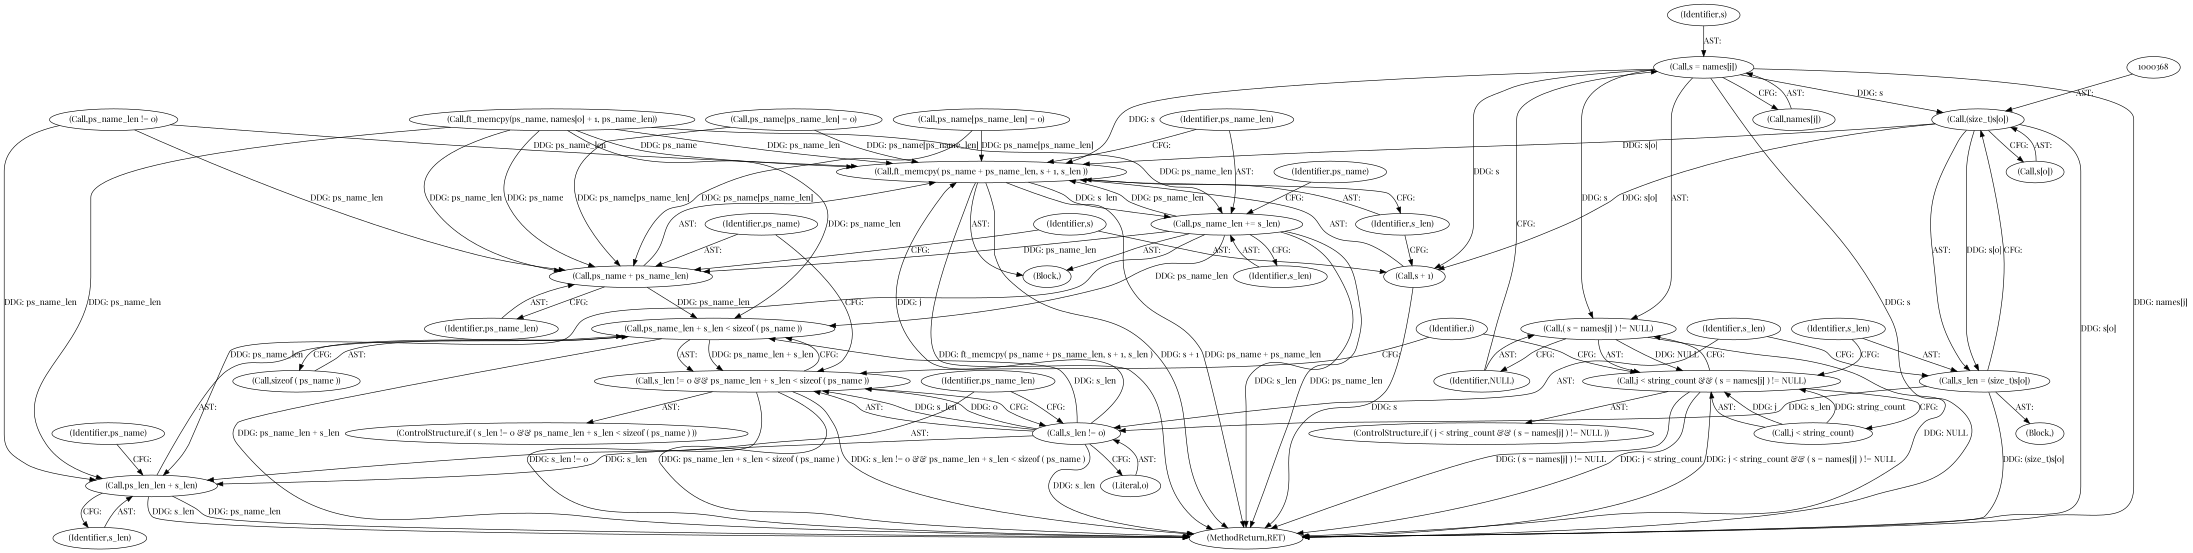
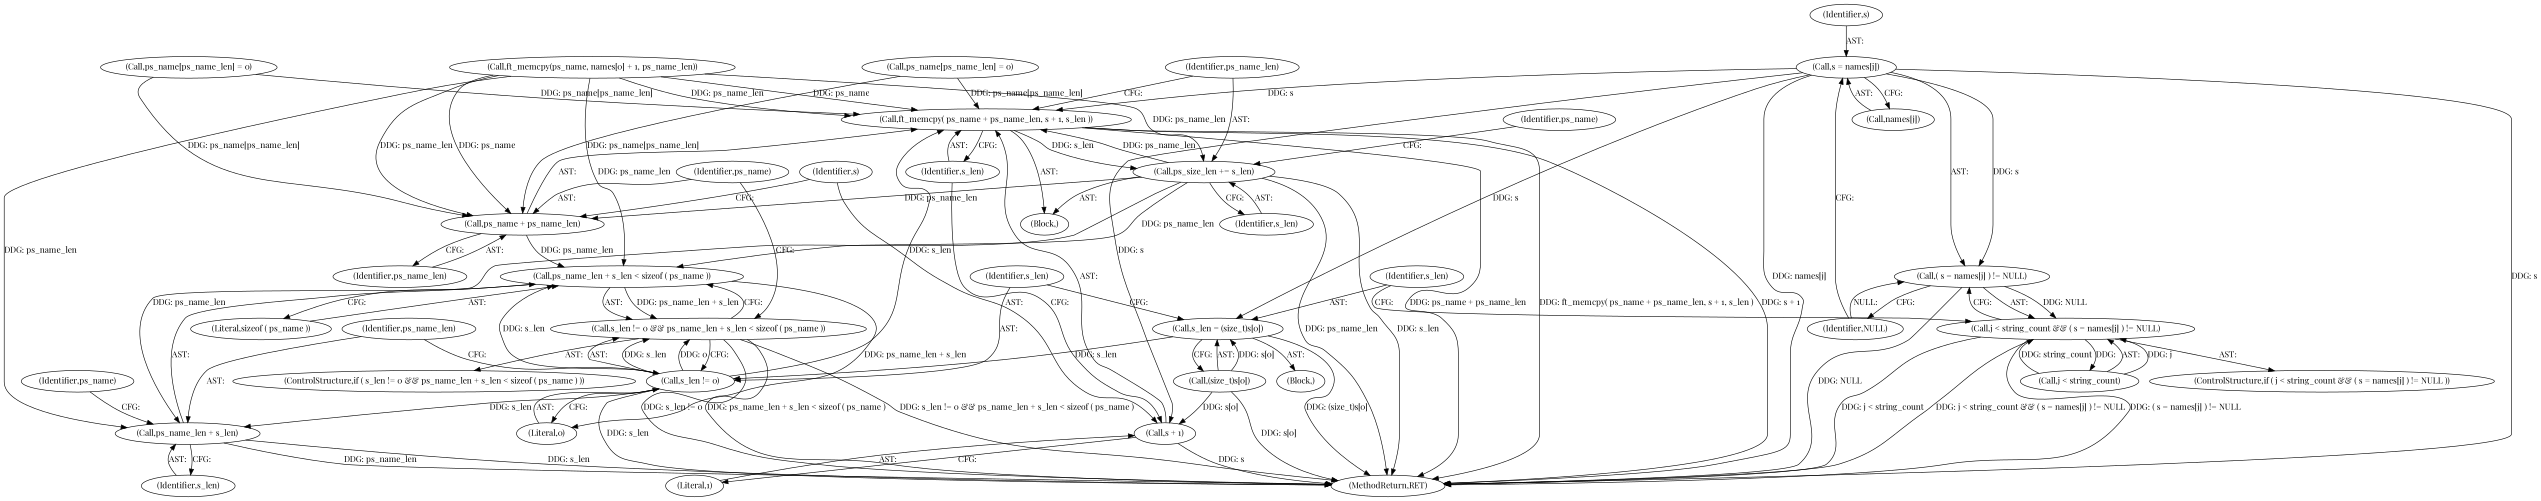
  digraph {
    fontname="Playfair Display"
    node [fontname="Playfair Display"]
    edge [fontname="Playfair Display"]
    n1 [label="(Call,s = names[j])"]
    n2 [label="(Call,( s = names[j] ) != NULL)"]
    n3 [label="(Call,(size_t)s[0])"]
    n4 [label="(Call,ft_memcpy( ps_name + ps_name_len, s + 1, s_len ))"]
    n5 [label="(Call,s + 1)"]
    n6 [label="(MethodReturn,RET)"]
    n7 [label="(Call,names[j])"]
    n8 [label="(Call,j < string_count && ( s = names[j] ) != NULL)"]
    n9 [label="(Identifier,NULL)"]
    n10 [label="(Call,s_len = (size_t)s[0])"]
-   n11 [label="(Call,s[0])"]
-   n12 [label="(Call,ps_name_len += s_len)"]
+   n12 [label="(Call,ps_size_len += s_len)"]
    n13 [label="(Identifier,s_len)"]
    n14 [label="(Block,)"]
+   n15 [label="(Literal,1)"]
    n16 [label="(Call,j < string_count)"]
    n17 [label="(ControlStructure,if ( j < string_count && ( s = names[j] ) != NULL ))"]
    n18 [label="(Call,s_len != 0)"]
    n19 [label="(Block,)"]
    n20 [label="(Call,s_len != 0 && ps_name_len + s_len < sizeof ( ps_name ))"]
    n21 [label="(Call,ps_name_len + s_len < sizeof ( ps_name ))"]
-   n22 [label="(Call,ps_len_len + s_len)"]
+   n22 [label="(Call,ps_name_len + s_len)"]
    n23 [label="(Literal,0)"]
    n24 [label="(ControlStructure,if ( s_len != 0 && ps_name_len + s_len < sizeof ( ps_name ) ))"]
-   n25 [label="(Call,sizeof ( ps_name ))"]
+   n25 [label="(Literal,sizeof ( ps_name ))"]
    n26 [label="(Identifier,s_len)"]
    n27 [label="(Call,ps_name + ps_name_len)"]
    n28 [label="(Identifier,s_len)"]
    n29 [label="(Identifier,ps_name_len)"]
-   n30 [label="(Call,ps_name_len != 0)"]
    n31 [label="(Identifier,s_len)"]
    n32 [label="(Identifier,ps_name_len)"]
    n33 [label="(Call,ft_memcpy(ps_name, names[0] + 1, ps_name_len))"]
-   n34 [label="(Identifier,i)"]
    n35 [label="(Identifier,s)"]
    n36 [label="(Call,ps_name[ps_name_len] = 0)"]
    n37 [label="(Identifier,s_len)"]
    n38 [label="(Identifier,ps_name)"]
    n39 [label="(Identifier,ps_name_len)"]
    n40 [label="(Identifier,s)"]
    n41 [label="(Call,ps_name[ps_name_len] = 0)"]
    n42 [label="(Identifier,ps_name)"]
    n43 [label="(Identifier,ps_name)"]
-   1000368
    n1 -> n2 [label="AST: "]
    n1 -> n2 [label="DDG: s"]
-   n1 -> n3 [label="DDG: s"]
+   n1 -> n10 [label="DDG: s"]
    n1 -> n4 [label="DDG: s"]
    n1 -> n5 [label="DDG: s"]
    n1 -> n6 [label="DDG: s"]
    n1 -> n6 [label="DDG: names[j]"]
    n1 -> n7 [label="CFG: "]
    n2 -> n6 [label="DDG: NULL"]
    n2 -> n8 [label="AST: "]
    n2 -> n8 [label="DDG: NULL"]
    n2 -> n9 [label="CFG: "]
-   n3 -> n4 [label="DDG: s[0]"]
    n3 -> n5 [label="DDG: s[0]"]
    n3 -> n6 [label="DDG: s[0]"]
    n3 -> n10 [label="AST: "]
    n3 -> n10 [label="DDG: s[0]"]
-   n3 -> n11 [label="CFG: "]
    n4 -> n6 [label="DDG: ft_memcpy( ps_name + ps_name_len, s + 1, s_len )"]
    n4 -> n6 [label="DDG: s + 1"]
    n4 -> n6 [label="DDG: ps_name + ps_name_len"]
    n4 -> n12 [label="DDG: s_len"]
    n4 -> n13 [label="CFG: "]
    n4 -> n14 [label="AST: "]
    n5 -> n4 [label="AST: "]
    n5 -> n6 [label="DDG: s"]
+   n5 -> n15 [label="CFG: "]
    n7 -> n1 [label="AST: "]
    n8 -> n2 [label="CFG: "]
    n8 -> n6 [label="DDG: ( s = names[j] ) != NULL"]
    n8 -> n6 [label="DDG: j < string_count"]
    n8 -> n6 [label="DDG: j < string_count && ( s = names[j] ) != NULL"]
-   n8 -> n16 [label="CFG: "]
+   n8 -> n16 [label="DDG: "]
    n8 -> n17 [label="AST: "]
    n9 -> n1 [label="CFG: "]
-   n9 -> n2 [label="AST: "]
+   n9 -> n2 [label="NULL: "]
    n10 -> n3 [label="CFG: "]
    n10 -> n6 [label="DDG: (size_t)s[0]"]
    n10 -> n18 [label="DDG: s_len"]
    n10 -> n19 [label="AST: "]
-   n11 -> n3 [label="AST: "]
    n12 -> n4 [label="DDG: ps_name_len"]
    n12 -> n6 [label="DDG: s_len"]
    n12 -> n6 [label="DDG: ps_name_len"]
    n12 -> n14 [label="AST: "]
    n12 -> n21 [label="DDG: ps_name_len"]
    n12 -> n22 [label="DDG: ps_name_len"]
    n12 -> n27 [label="DDG: ps_name_len"]
    n12 -> n28 [label="CFG: "]
    n13 -> n4 [label="AST: "]
    n13 -> n5 [label="CFG: "]
+   n15 -> n5 [label="AST: "]
    n16 -> n8 [label="AST: "]
    n16 -> n8 [label="DDG: j"]
    n16 -> n8 [label="DDG: string_count"]
-   n18 -> n4 [label="DDG: j"]
+   n18 -> n4 [label="DDG: s_len"]
    n18 -> n6 [label="DDG: s_len"]
    n18 -> n20 [label="AST: "]
    n18 -> n20 [label="DDG: s_len"]
    n18 -> n20 [label="DDG: 0"]
    n18 -> n21 [label="DDG: s_len"]
    n18 -> n22 [label="DDG: s_len"]
    n18 -> n23 [label="CFG: "]
    n20 -> n6 [label="DDG: ps_name_len + s_len < sizeof ( ps_name )"]
    n20 -> n6 [label="DDG: s_len != 0 && ps_name_len + s_len < sizeof ( ps_name )"]
    n20 -> n6 [label="DDG: s_len != 0"]
    n20 -> n18 [label="CFG: "]
    n20 -> n21 [label="CFG: "]
    n20 -> n24 [label="AST: "]
-   n21 -> n6 [label="DDG: ps_name_len + s_len"]
+   n21 -> n23 [label="DDG: ps_name_len + s_len"]
    n21 -> n20 [label="AST: "]
    n21 -> n20 [label="DDG: ps_name_len + s_len"]
    n21 -> n25 [label="CFG: "]
    n22 -> n6 [label="DDG: s_len"]
    n22 -> n6 [label="DDG: ps_name_len"]
    n22 -> n21 [label="AST: "]
    n22 -> n26 [label="CFG: "]
    n23 -> n18 [label="AST: "]
    n25 -> n21 [label="AST: "]
    n26 -> n22 [label="AST: "]
    n27 -> n4 [label="AST: "]
    n27 -> n21 [label="DDG: ps_name_len"]
    n27 -> n29 [label="CFG: "]
    n28 -> n12 [label="AST: "]
    n29 -> n27 [label="AST: "]
-   n30 -> n4 [label="DDG: ps_name_len"]
-   n30 -> n22 [label="DDG: ps_name_len"]
-   n30 -> n27 [label="DDG: ps_name_len"]
    n31 -> n8 [label="CFG: "]
    n31 -> n10 [label="AST: "]
    n32 -> n4 [label="CFG: "]
    n32 -> n12 [label="AST: "]
    n33 -> n4 [label="DDG: ps_name"]
    n33 -> n4 [label="DDG: ps_name_len"]
    n33 -> n12 [label="DDG: ps_name_len"]
    n33 -> n21 [label="DDG: ps_name_len"]
    n33 -> n22 [label="DDG: ps_name_len"]
    n33 -> n27 [label="DDG: ps_name"]
    n33 -> n27 [label="DDG: ps_name_len"]
-   n34 -> n8 [label="CFG: "]
-   n34 -> n20 [label="CFG: "]
    n35 -> n1 [label="AST: "]
    n36 -> n4 [label="DDG: ps_name[ps_name_len]"]
    n36 -> n27 [label="DDG: ps_name[ps_name_len]"]
    n37 -> n10 [label="CFG: "]
    n37 -> n18 [label="AST: "]
    n38 -> n22 [label="CFG: "]
    n39 -> n18 [label="CFG: "]
    n39 -> n22 [label="AST: "]
    n40 -> n5 [label="AST: "]
    n40 -> n27 [label="CFG: "]
    n41 -> n4 [label="DDG: ps_name[ps_name_len]"]
    n41 -> n27 [label="DDG: ps_name[ps_name_len]"]
    n42 -> n20 [label="CFG: "]
    n42 -> n27 [label="AST: "]
    n43 -> n12 [label="CFG: "]
-   1000368 -> n3 [label="AST: "]
  }
